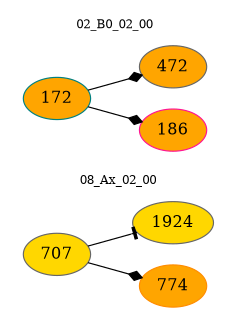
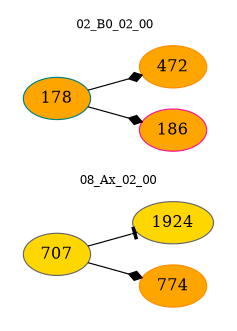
  digraph {
    rankdir=LR
    node [color=gray40 fillcolor=orange style=filled]
    edge [arrowhead=diamond color=black]
    n1 [fillcolor=gold label=707]
    n2 [color=darkorange label=774]
    n3 [fillcolor=gold label=1924]
-   n4 [color=teal label=172]
+   n4 [color=teal label=178]
    n5 [color=deeppink label=186]
-   n6 [label=472]
+   n6 [color=darkorange label=472]
    subgraph cluster_1 {
      color=white
      fontsize=10
      label="08_Ax_02_00"
      n1
      n2
      n3
    }
    subgraph cluster_2 {
      color=white
      fontsize=10
      label="02_B0_02_00"
      n4
      n5
      n6
    }
    n1 -> n2
    n1 -> n3 [arrowhead=tee]
    n4 -> n5
    n4 -> n6
  }
